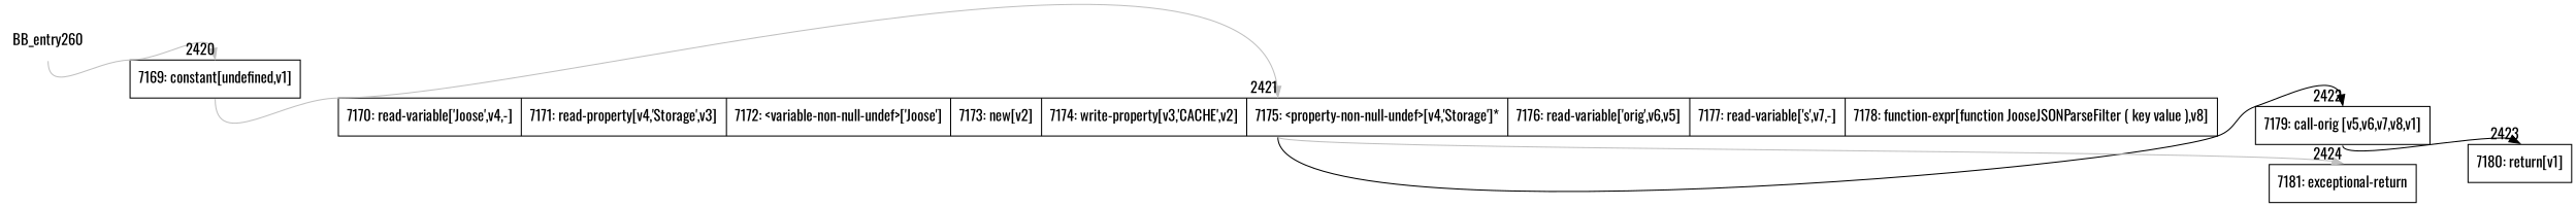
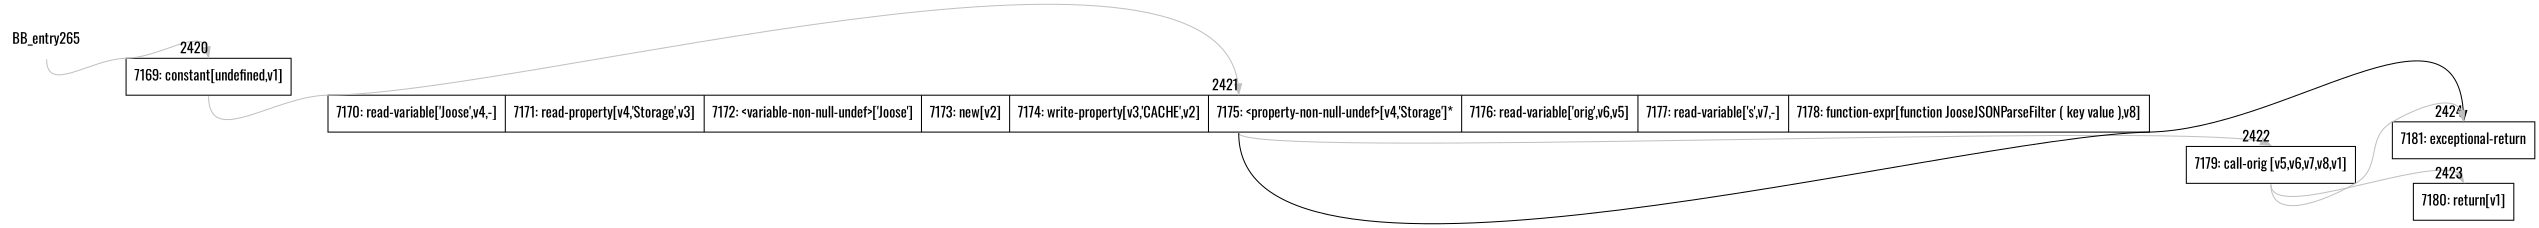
  digraph {
    fontname=Oswald
    rankdir=LR
    node [fontname=Oswald shape=record]
    edge [color=gray fontname=Oswald headport=n tailport=s]
-   BB_entry265 [shape=none label=BB_entry260]
+   BB_entry265 [shape=none]
    n2 [label="{7169: constant[undefined,v1]}"]
    n3 [label="{7170: read-variable['Joose',v4,-]|7171: read-property[v4,'Storage',v3]|7172: \<variable-non-null-undef\>['Joose']|7173: new[v2]|7174: write-property[v3,'CACHE',v2]|7175: \<property-non-null-undef\>[v4,'Storage']*|7176: read-variable['orig',v6,v5]|7177: read-variable['s',v7,-]|7178: function-expr[function JooseJSONParseFilter ( key value ),v8]}"]
    n4 [label="{7179: call-orig [v5,v6,v7,v8,v1]}"]
    n5 [label="{7181: exceptional-return}"]
    n6 [label="{7180: return[v1]}"]
    BB_entry265 -> n2 [headlabel="    2420"]
    n2 -> n3 [headlabel="      2421"]
-   n3 -> n4 [headlabel="      2422" color=""]
-   n3 -> n5 [headlabel="      2424"]
-   n4 -> n6 [headlabel="      2423" color=""]
+   n3 -> n4 [headlabel="      2422"]
+   n3 -> n5 [color=black headlabel="      2424"]
+   n4 -> n5
+   n4 -> n6 [headlabel="      2423"]
  }
